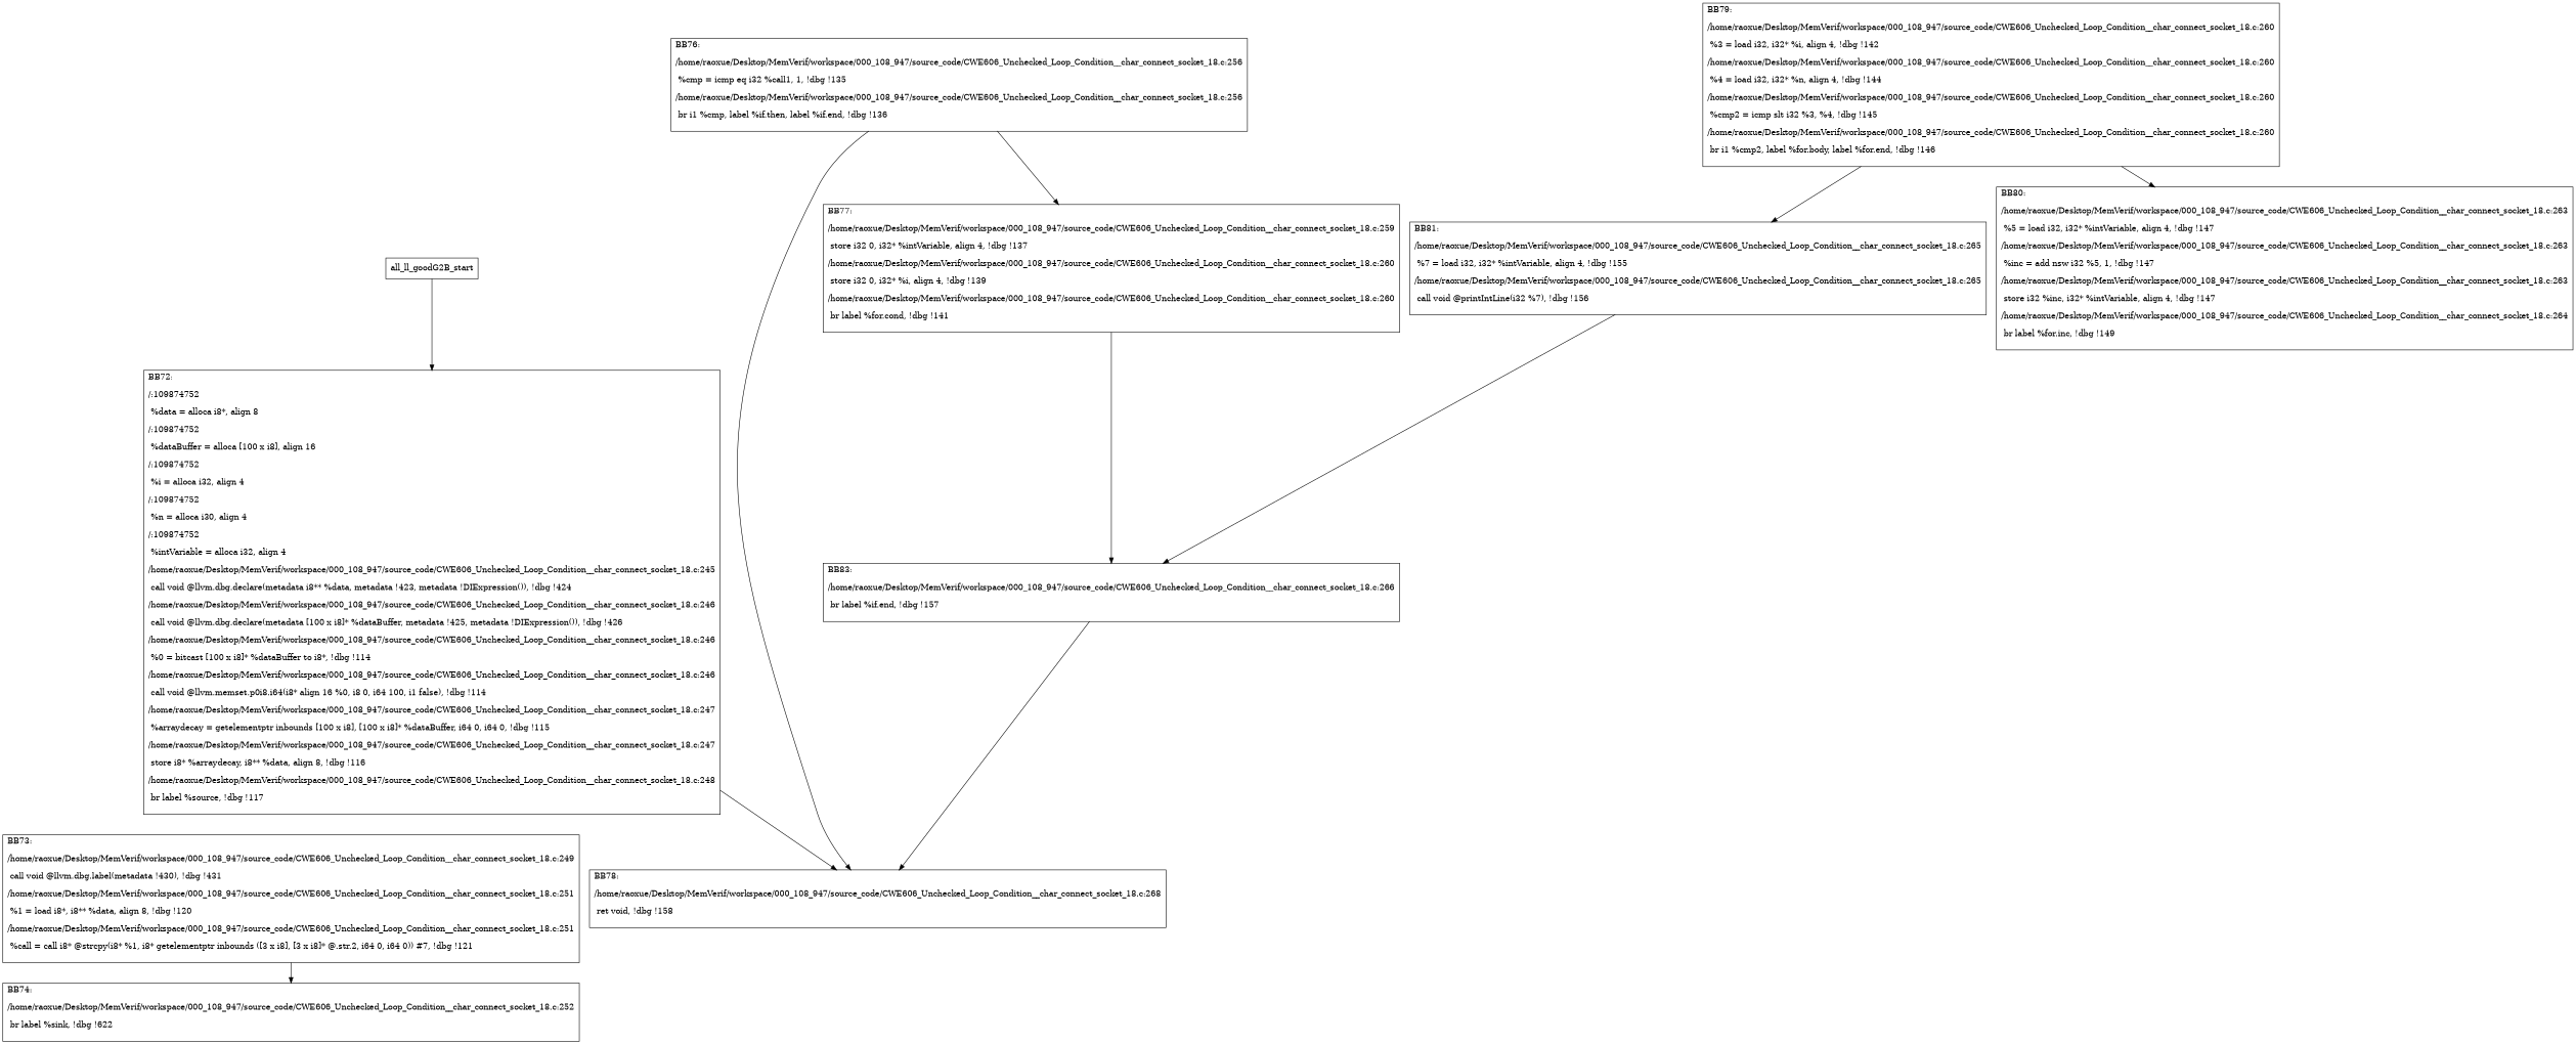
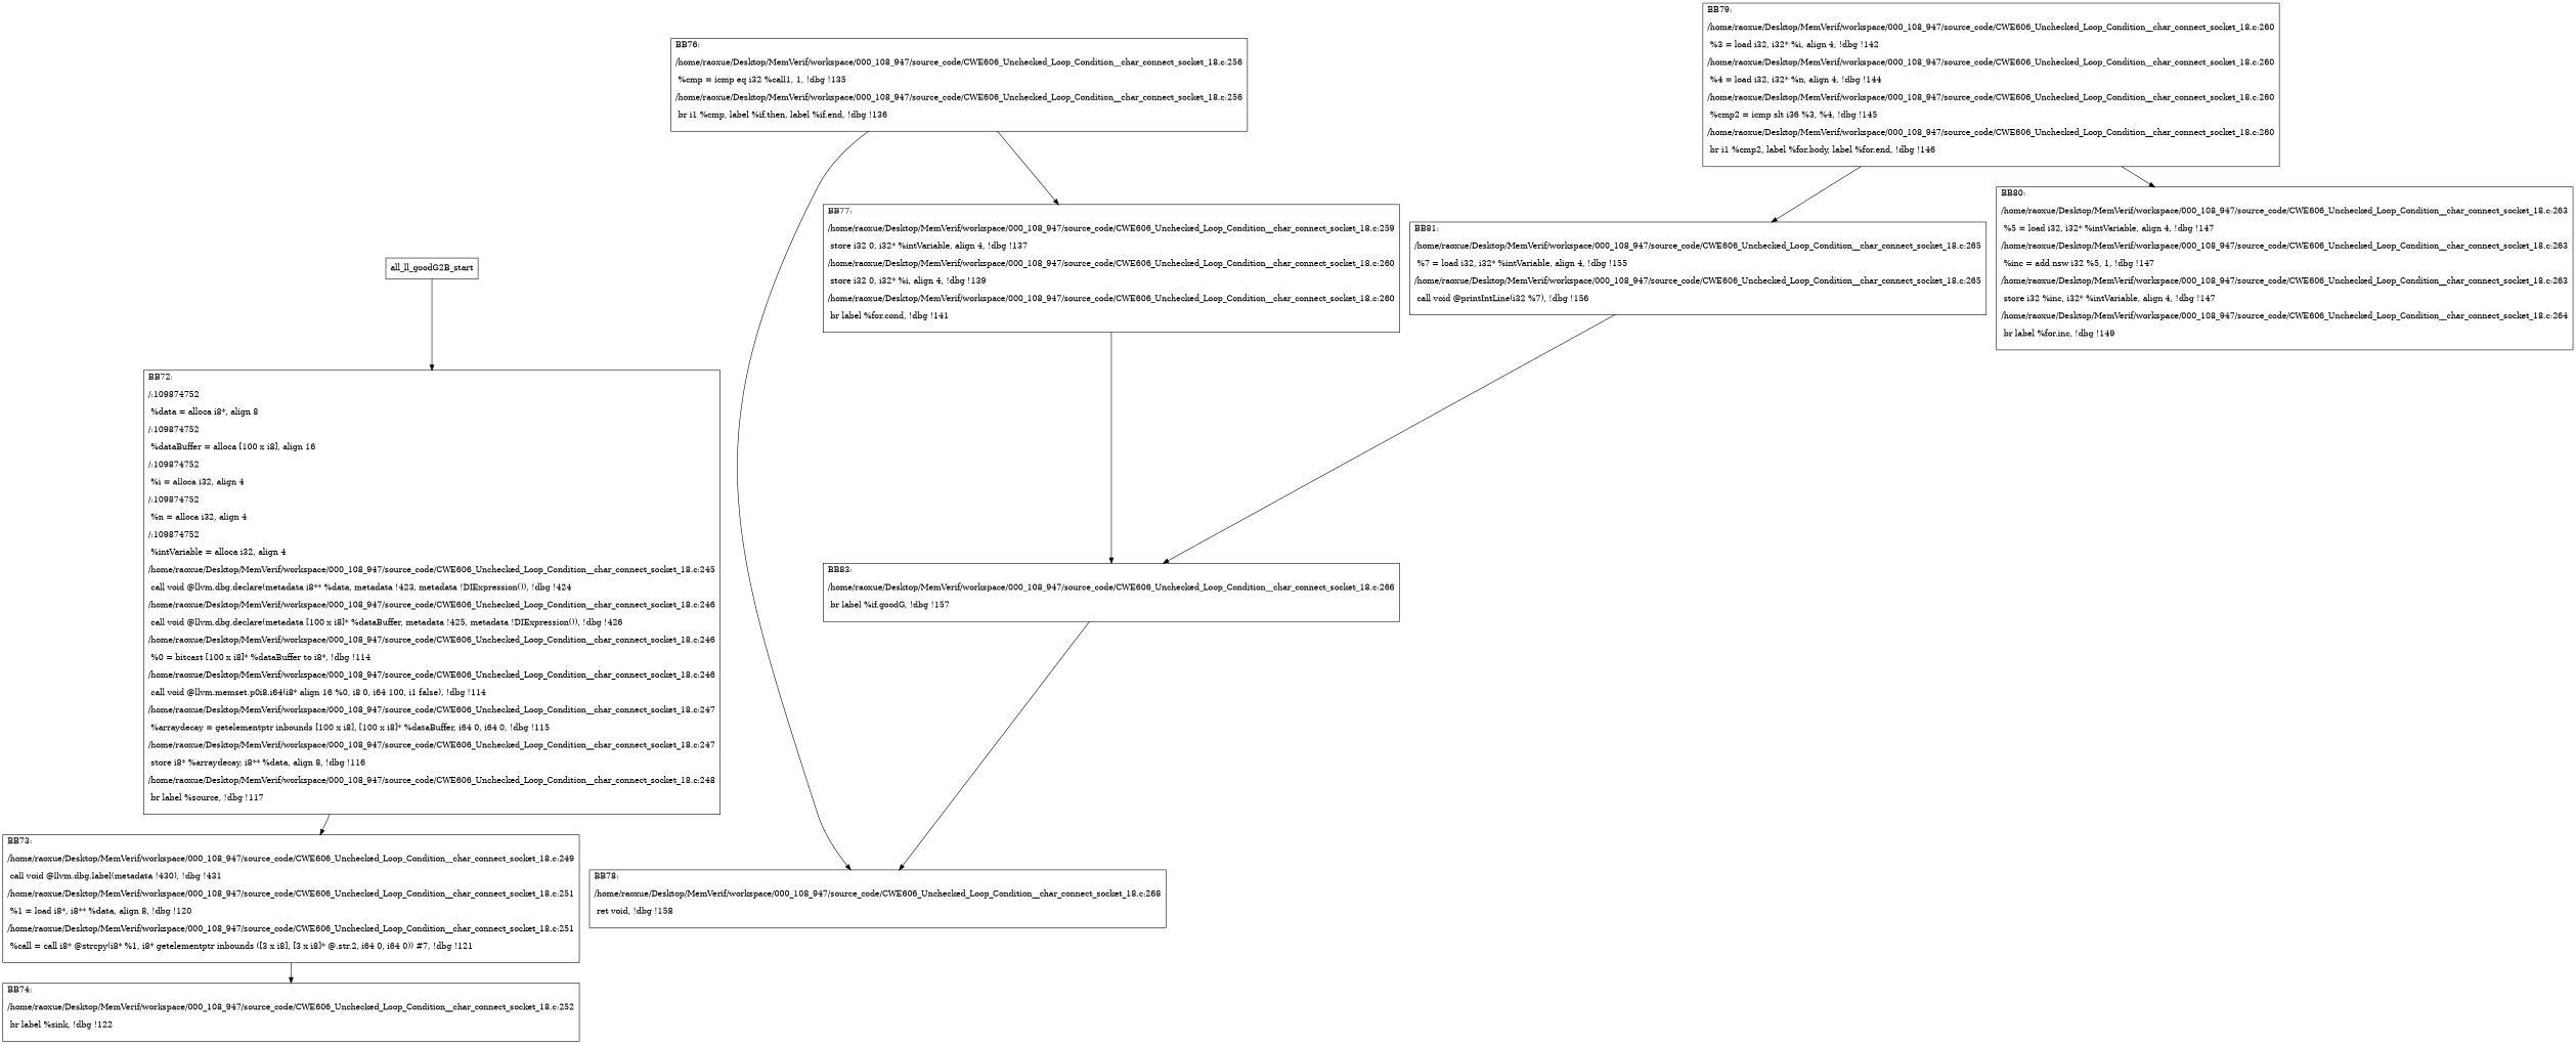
  digraph {
    node [shape=record]
    n1 [label="{all_ll_goodG2B_start}"]
-   n2 [label="{BB72:\l\l/:109874752\l\n  %data = alloca i8*, align 8\l\n/:109874752\l\n  %dataBuffer = alloca [100 x i8], align 16\l\n/:109874752\l\n  %i = alloca i32, align 4\l\n/:109874752\l\n  %n = alloca i30, align 4\l\n/:109874752\l\n  %intVariable = alloca i32, align 4\l\n/home/raoxue/Desktop/MemVerif/workspace/000_108_947/source_code/CWE606_Unchecked_Loop_Condition__char_connect_socket_18.c:245\l\n  call void @llvm.dbg.declare(metadata i8** %data, metadata !423, metadata !DIExpression()), !dbg !424\l\n/home/raoxue/Desktop/MemVerif/workspace/000_108_947/source_code/CWE606_Unchecked_Loop_Condition__char_connect_socket_18.c:246\l\n  call void @llvm.dbg.declare(metadata [100 x i8]* %dataBuffer, metadata !425, metadata !DIExpression()), !dbg !426\l\n/home/raoxue/Desktop/MemVerif/workspace/000_108_947/source_code/CWE606_Unchecked_Loop_Condition__char_connect_socket_18.c:246\l\n  %0 = bitcast [100 x i8]* %dataBuffer to i8*, !dbg !114\l\n/home/raoxue/Desktop/MemVerif/workspace/000_108_947/source_code/CWE606_Unchecked_Loop_Condition__char_connect_socket_18.c:246\l\n  call void @llvm.memset.p0i8.i64(i8* align 16 %0, i8 0, i64 100, i1 false), !dbg !114\l\n/home/raoxue/Desktop/MemVerif/workspace/000_108_947/source_code/CWE606_Unchecked_Loop_Condition__char_connect_socket_18.c:247\l\n  %arraydecay = getelementptr inbounds [100 x i8], [100 x i8]* %dataBuffer, i64 0, i64 0, !dbg !115\l\n/home/raoxue/Desktop/MemVerif/workspace/000_108_947/source_code/CWE606_Unchecked_Loop_Condition__char_connect_socket_18.c:247\l\n  store i8* %arraydecay, i8** %data, align 8, !dbg !116\l\n/home/raoxue/Desktop/MemVerif/workspace/000_108_947/source_code/CWE606_Unchecked_Loop_Condition__char_connect_socket_18.c:248\l\n  br label %source, !dbg !117\l\n}"]
+   n2 [label="{BB72:\l\l/:109874752\l\n  %data = alloca i8*, align 8\l\n/:109874752\l\n  %dataBuffer = alloca [100 x i8], align 16\l\n/:109874752\l\n  %i = alloca i32, align 4\l\n/:109874752\l\n  %n = alloca i32, align 4\l\n/:109874752\l\n  %intVariable = alloca i32, align 4\l\n/home/raoxue/Desktop/MemVerif/workspace/000_108_947/source_code/CWE606_Unchecked_Loop_Condition__char_connect_socket_18.c:245\l\n  call void @llvm.dbg.declare(metadata i8** %data, metadata !423, metadata !DIExpression()), !dbg !424\l\n/home/raoxue/Desktop/MemVerif/workspace/000_108_947/source_code/CWE606_Unchecked_Loop_Condition__char_connect_socket_18.c:246\l\n  call void @llvm.dbg.declare(metadata [100 x i8]* %dataBuffer, metadata !425, metadata !DIExpression()), !dbg !426\l\n/home/raoxue/Desktop/MemVerif/workspace/000_108_947/source_code/CWE606_Unchecked_Loop_Condition__char_connect_socket_18.c:246\l\n  %0 = bitcast [100 x i8]* %dataBuffer to i8*, !dbg !114\l\n/home/raoxue/Desktop/MemVerif/workspace/000_108_947/source_code/CWE606_Unchecked_Loop_Condition__char_connect_socket_18.c:246\l\n  call void @llvm.memset.p0i8.i64(i8* align 16 %0, i8 0, i64 100, i1 false), !dbg !114\l\n/home/raoxue/Desktop/MemVerif/workspace/000_108_947/source_code/CWE606_Unchecked_Loop_Condition__char_connect_socket_18.c:247\l\n  %arraydecay = getelementptr inbounds [100 x i8], [100 x i8]* %dataBuffer, i64 0, i64 0, !dbg !115\l\n/home/raoxue/Desktop/MemVerif/workspace/000_108_947/source_code/CWE606_Unchecked_Loop_Condition__char_connect_socket_18.c:247\l\n  store i8* %arraydecay, i8** %data, align 8, !dbg !116\l\n/home/raoxue/Desktop/MemVerif/workspace/000_108_947/source_code/CWE606_Unchecked_Loop_Condition__char_connect_socket_18.c:248\l\n  br label %source, !dbg !117\l\n}"]
    n3 [label="{BB73:\l\l/home/raoxue/Desktop/MemVerif/workspace/000_108_947/source_code/CWE606_Unchecked_Loop_Condition__char_connect_socket_18.c:249\l\n  call void @llvm.dbg.label(metadata !430), !dbg !431\l\n/home/raoxue/Desktop/MemVerif/workspace/000_108_947/source_code/CWE606_Unchecked_Loop_Condition__char_connect_socket_18.c:251\l\n  %1 = load i8*, i8** %data, align 8, !dbg !120\l\n/home/raoxue/Desktop/MemVerif/workspace/000_108_947/source_code/CWE606_Unchecked_Loop_Condition__char_connect_socket_18.c:251\l\n  %call = call i8* @strcpy(i8* %1, i8* getelementptr inbounds ([3 x i8], [3 x i8]* @.str.2, i64 0, i64 0)) #7, !dbg !121\l\n}"]
-   n4 [label="{BB74:\l\l/home/raoxue/Desktop/MemVerif/workspace/000_108_947/source_code/CWE606_Unchecked_Loop_Condition__char_connect_socket_18.c:252\l\n  br label %sink, !dbg !622\l\n}"]
+   n4 [label="{BB74:\l\l/home/raoxue/Desktop/MemVerif/workspace/000_108_947/source_code/CWE606_Unchecked_Loop_Condition__char_connect_socket_18.c:252\l\n  br label %sink, !dbg !122\l\n}"]
    n5 [label="{BB76:\l\l/home/raoxue/Desktop/MemVerif/workspace/000_108_947/source_code/CWE606_Unchecked_Loop_Condition__char_connect_socket_18.c:256\l\n  %cmp = icmp eq i32 %call1, 1, !dbg !135\l\n/home/raoxue/Desktop/MemVerif/workspace/000_108_947/source_code/CWE606_Unchecked_Loop_Condition__char_connect_socket_18.c:256\l\n  br i1 %cmp, label %if.then, label %if.end, !dbg !136\l\n}"]
    n6 [label="{BB77:\l\l/home/raoxue/Desktop/MemVerif/workspace/000_108_947/source_code/CWE606_Unchecked_Loop_Condition__char_connect_socket_18.c:259\l\n  store i32 0, i32* %intVariable, align 4, !dbg !137\l\n/home/raoxue/Desktop/MemVerif/workspace/000_108_947/source_code/CWE606_Unchecked_Loop_Condition__char_connect_socket_18.c:260\l\n  store i32 0, i32* %i, align 4, !dbg !139\l\n/home/raoxue/Desktop/MemVerif/workspace/000_108_947/source_code/CWE606_Unchecked_Loop_Condition__char_connect_socket_18.c:260\l\n  br label %for.cond, !dbg !141\l\n}"]
    n7 [label="{BB78:\l\l/home/raoxue/Desktop/MemVerif/workspace/000_108_947/source_code/CWE606_Unchecked_Loop_Condition__char_connect_socket_18.c:268\l\n  ret void, !dbg !158\l\n}"]
-   n8 [label="{BB83:\l\l/home/raoxue/Desktop/MemVerif/workspace/000_108_947/source_code/CWE606_Unchecked_Loop_Condition__char_connect_socket_18.c:266\l\n  br label %if.end, !dbg !157\l\n}"]
-   n9 [label="{BB79:\l\l/home/raoxue/Desktop/MemVerif/workspace/000_108_947/source_code/CWE606_Unchecked_Loop_Condition__char_connect_socket_18.c:260\l\n  %3 = load i32, i32* %i, align 4, !dbg !142\l\n/home/raoxue/Desktop/MemVerif/workspace/000_108_947/source_code/CWE606_Unchecked_Loop_Condition__char_connect_socket_18.c:260\l\n  %4 = load i32, i32* %n, align 4, !dbg !144\l\n/home/raoxue/Desktop/MemVerif/workspace/000_108_947/source_code/CWE606_Unchecked_Loop_Condition__char_connect_socket_18.c:260\l\n  %cmp2 = icmp slt i32 %3, %4, !dbg !145\l\n/home/raoxue/Desktop/MemVerif/workspace/000_108_947/source_code/CWE606_Unchecked_Loop_Condition__char_connect_socket_18.c:260\l\n  br i1 %cmp2, label %for.body, label %for.end, !dbg !146\l\n}"]
+   n8 [label="{BB83:\l\l/home/raoxue/Desktop/MemVerif/workspace/000_108_947/source_code/CWE606_Unchecked_Loop_Condition__char_connect_socket_18.c:266\l\n  br label %if.goodG, !dbg !157\l\n}"]
+   n9 [label="{BB79:\l\l/home/raoxue/Desktop/MemVerif/workspace/000_108_947/source_code/CWE606_Unchecked_Loop_Condition__char_connect_socket_18.c:260\l\n  %3 = load i32, i32* %i, align 4, !dbg !142\l\n/home/raoxue/Desktop/MemVerif/workspace/000_108_947/source_code/CWE606_Unchecked_Loop_Condition__char_connect_socket_18.c:260\l\n  %4 = load i32, i32* %n, align 4, !dbg !144\l\n/home/raoxue/Desktop/MemVerif/workspace/000_108_947/source_code/CWE606_Unchecked_Loop_Condition__char_connect_socket_18.c:260\l\n  %cmp2 = icmp slt i36 %3, %4, !dbg !145\l\n/home/raoxue/Desktop/MemVerif/workspace/000_108_947/source_code/CWE606_Unchecked_Loop_Condition__char_connect_socket_18.c:260\l\n  br i1 %cmp2, label %for.body, label %for.end, !dbg !146\l\n}"]
    n10 [label="{BB80:\l\l/home/raoxue/Desktop/MemVerif/workspace/000_108_947/source_code/CWE606_Unchecked_Loop_Condition__char_connect_socket_18.c:263\l\n  %5 = load i32, i32* %intVariable, align 4, !dbg !147\l\n/home/raoxue/Desktop/MemVerif/workspace/000_108_947/source_code/CWE606_Unchecked_Loop_Condition__char_connect_socket_18.c:263\l\n  %inc = add nsw i32 %5, 1, !dbg !147\l\n/home/raoxue/Desktop/MemVerif/workspace/000_108_947/source_code/CWE606_Unchecked_Loop_Condition__char_connect_socket_18.c:263\l\n  store i32 %inc, i32* %intVariable, align 4, !dbg !147\l\n/home/raoxue/Desktop/MemVerif/workspace/000_108_947/source_code/CWE606_Unchecked_Loop_Condition__char_connect_socket_18.c:264\l\n  br label %for.inc, !dbg !149\l\n}"]
    n11 [label="{BB81:\l\l/home/raoxue/Desktop/MemVerif/workspace/000_108_947/source_code/CWE606_Unchecked_Loop_Condition__char_connect_socket_18.c:265\l\n  %7 = load i32, i32* %intVariable, align 4, !dbg !155\l\n/home/raoxue/Desktop/MemVerif/workspace/000_108_947/source_code/CWE606_Unchecked_Loop_Condition__char_connect_socket_18.c:265\l\n  call void @printIntLine(i32 %7), !dbg !156\l\n}"]
    n1 -> n2
-   n2 -> n7
+   n2 -> n3
    n3 -> n4
    n5 -> n6
    n5 -> n7
    n6 -> n8
    n8 -> n7
    n9 -> n10
    n9 -> n11
    n11 -> n8
  }
